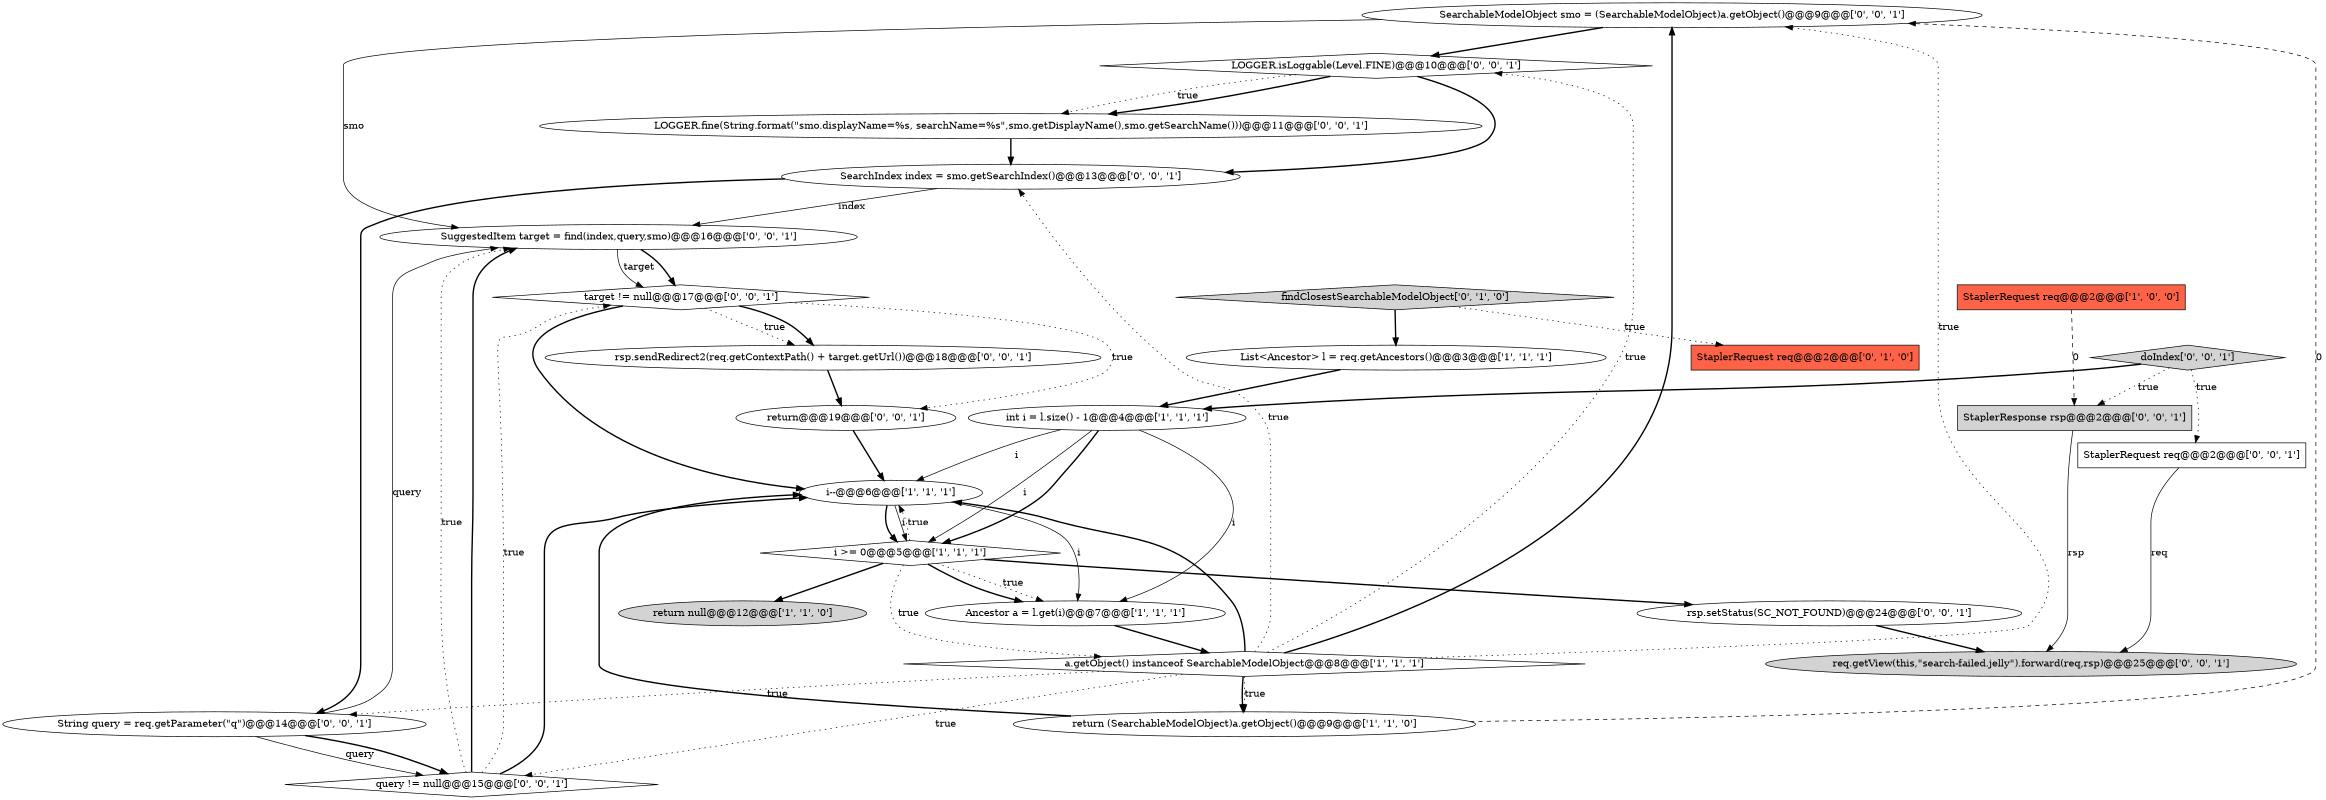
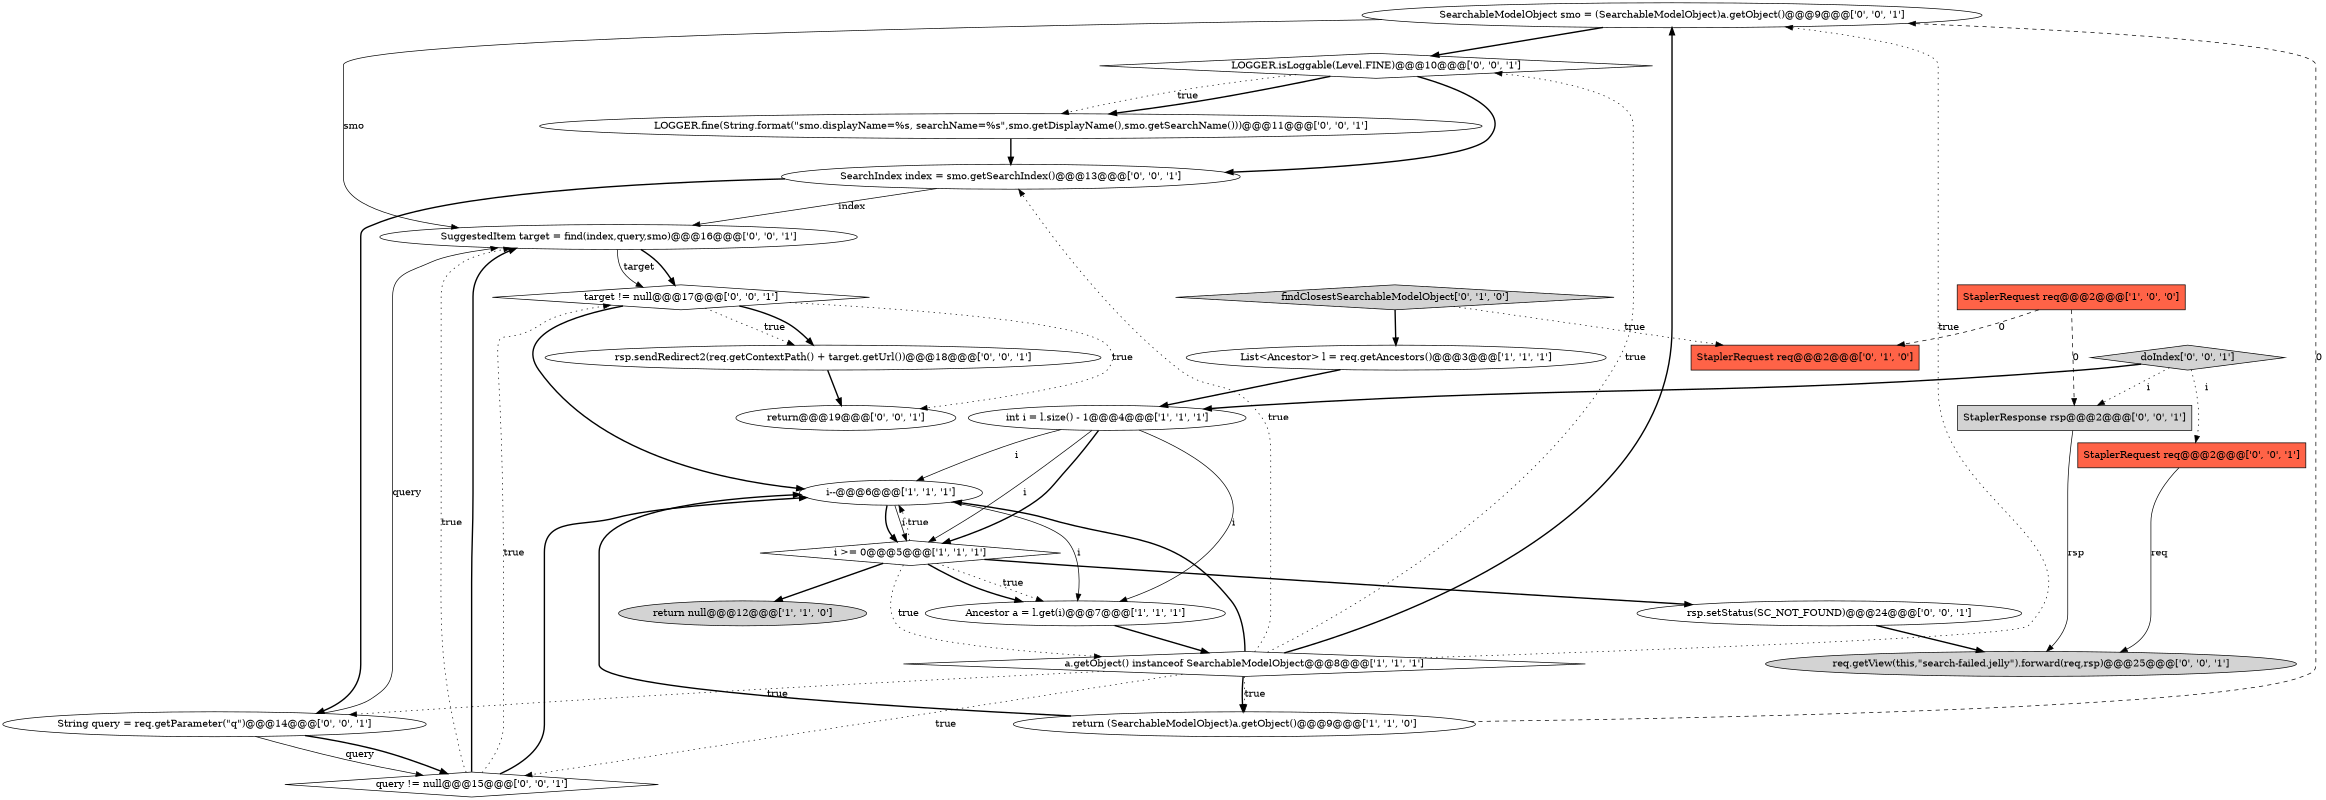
  digraph {
    node [fillcolor=white shape=ellipse style=filled]
    edge [style=bold]
    n1 [label="SearchableModelObject smo = (SearchableModelObject)a.getObject()@@@9@@@['0', '0', '1']"]
    n2 [label="LOGGER.isLoggable(Level.FINE)@@@10@@@['0', '0', '1']" shape=diamond]
    n3 [label="SuggestedItem target = find(index,query,smo)@@@16@@@['0', '0', '1']"]
    n4 [label="SearchIndex index = smo.getSearchIndex()@@@13@@@['0', '0', '1']"]
    n5 [label="LOGGER.fine(String.format(\"smo.displayName=%s, searchName=%s\",smo.getDisplayName(),smo.getSearchName()))@@@11@@@['0', '0', '1']"]
    n6 [label="target != null@@@17@@@['0', '0', '1']" shape=diamond]
    n7 [fillcolor=lightgray label="findClosestSearchableModelObject['0', '1', '0']" shape=diamond]
    n8 [fillcolor=tomato label="StaplerRequest req@@@2@@@['0', '1', '0']" shape=box]
    n9 [label="List<Ancestor> l = req.getAncestors()@@@3@@@['1', '1', '1']"]
    n10 [label="int i = l.size() - 1@@@4@@@['1', '1', '1']"]
    n11 [label="Ancestor a = l.get(i)@@@7@@@['1', '1', '1']"]
    n12 [label="a.getObject() instanceof SearchableModelObject@@@8@@@['1', '1', '1']" shape=diamond]
    n13 [label="String query = req.getParameter(\"q\")@@@14@@@['0', '0', '1']"]
    n14 [label="query != null@@@15@@@['0', '0', '1']" shape=diamond]
    n15 [label="return (SearchableModelObject)a.getObject()@@@9@@@['1', '1', '0']"]
    n16 [label="i--@@@6@@@['1', '1', '1']"]
    n17 [label="i >= 0@@@5@@@['1', '1', '1']" shape=diamond]
    n18 [label="rsp.setStatus(SC_NOT_FOUND)@@@24@@@['0', '0', '1']"]
    n19 [fillcolor=lightgray label="return null@@@12@@@['1', '1', '0']"]
    n20 [fillcolor=lightgray label="req.getView(this,\"search-failed.jelly\").forward(req,rsp)@@@25@@@['0', '0', '1']"]
    n21 [label="rsp.sendRedirect2(req.getContextPath() + target.getUrl())@@@18@@@['0', '0', '1']"]
    n22 [label="return@@@19@@@['0', '0', '1']"]
    n23 [fillcolor=tomato label="StaplerRequest req@@@2@@@['1', '0', '0']" shape=box]
    n24 [fillcolor=lightgray label="StaplerResponse rsp@@@2@@@['0', '0', '1']" shape=box]
-   n25 [label="StaplerRequest req@@@2@@@['0', '0', '1']" shape=box]
+   n25 [fillcolor=tomato label="StaplerRequest req@@@2@@@['0', '0', '1']" shape=box]
    n26 [fillcolor=lightgray label="doIndex['0', '0', '1']" shape=diamond]
    n1 -> n2
    n1 -> n3 [label=smo style=solid]
    n2 -> n4
    n2 -> n5 [label=true style=dotted]
    n2 -> n5
    n3 -> n6
    n3 -> n6 [label=target style=solid]
    n4 -> n3 [label=index style=solid]
    n4 -> n13
    n5 -> n4
    n6 -> n16
    n6 -> n21 [label=true style=dotted]
    n6 -> n21
    n6 -> n22 [label=true style=dotted]
    n7 -> n8 [label=true style=dotted]
    n7 -> n9
    n9 -> n10
    n10 -> n11 [label=i style=solid]
    n10 -> n16 [label=i style=solid]
    n10 -> n17 [label=i style=solid]
    n10 -> n17
    n11 -> n12
    n12 -> n1
    n12 -> n1 [label=true style=dotted]
    n12 -> n2 [label=true style=dotted]
    n12 -> n4 [label=true style=dotted]
    n12 -> n13 [label=true style=dotted]
    n12 -> n14 [label=true style=dotted]
    n12 -> n15
    n12 -> n15 [label=true style=dotted]
    n12 -> n16
    n13 -> n3 [label=query style=solid]
    n13 -> n14 [label=query style=solid]
    n13 -> n14
    n14 -> n3 [label=true style=dotted]
    n14 -> n3
    n14 -> n6 [label=true style=dotted]
    n14 -> n16
    n15 -> n1 [label=0 style=dashed]
    n15 -> n16
    n16 -> n11 [label=i style=solid]
    n16 -> n17
    n16 -> n17 [label=i style=solid]
    n17 -> n11
    n17 -> n11 [label=true style=dotted]
    n17 -> n12 [label=true style=dotted]
    n17 -> n16 [label=true style=dotted]
    n17 -> n18
    n17 -> n19
    n18 -> n20
    n21 -> n22
-   n22 -> n16
+   n23 -> n8 [label=0 style=dashed]
    n23 -> n24 [label=0 style=dashed]
    n24 -> n20 [label=rsp style=solid]
    n25 -> n20 [label=req style=solid]
    n26 -> n10
-   n26 -> n24 [label=true style=dotted]
-   n26 -> n25 [label=true style=dotted]
+   n26 -> n24 [label=i style=dotted]
+   n26 -> n25 [label=i style=dotted]
  }
